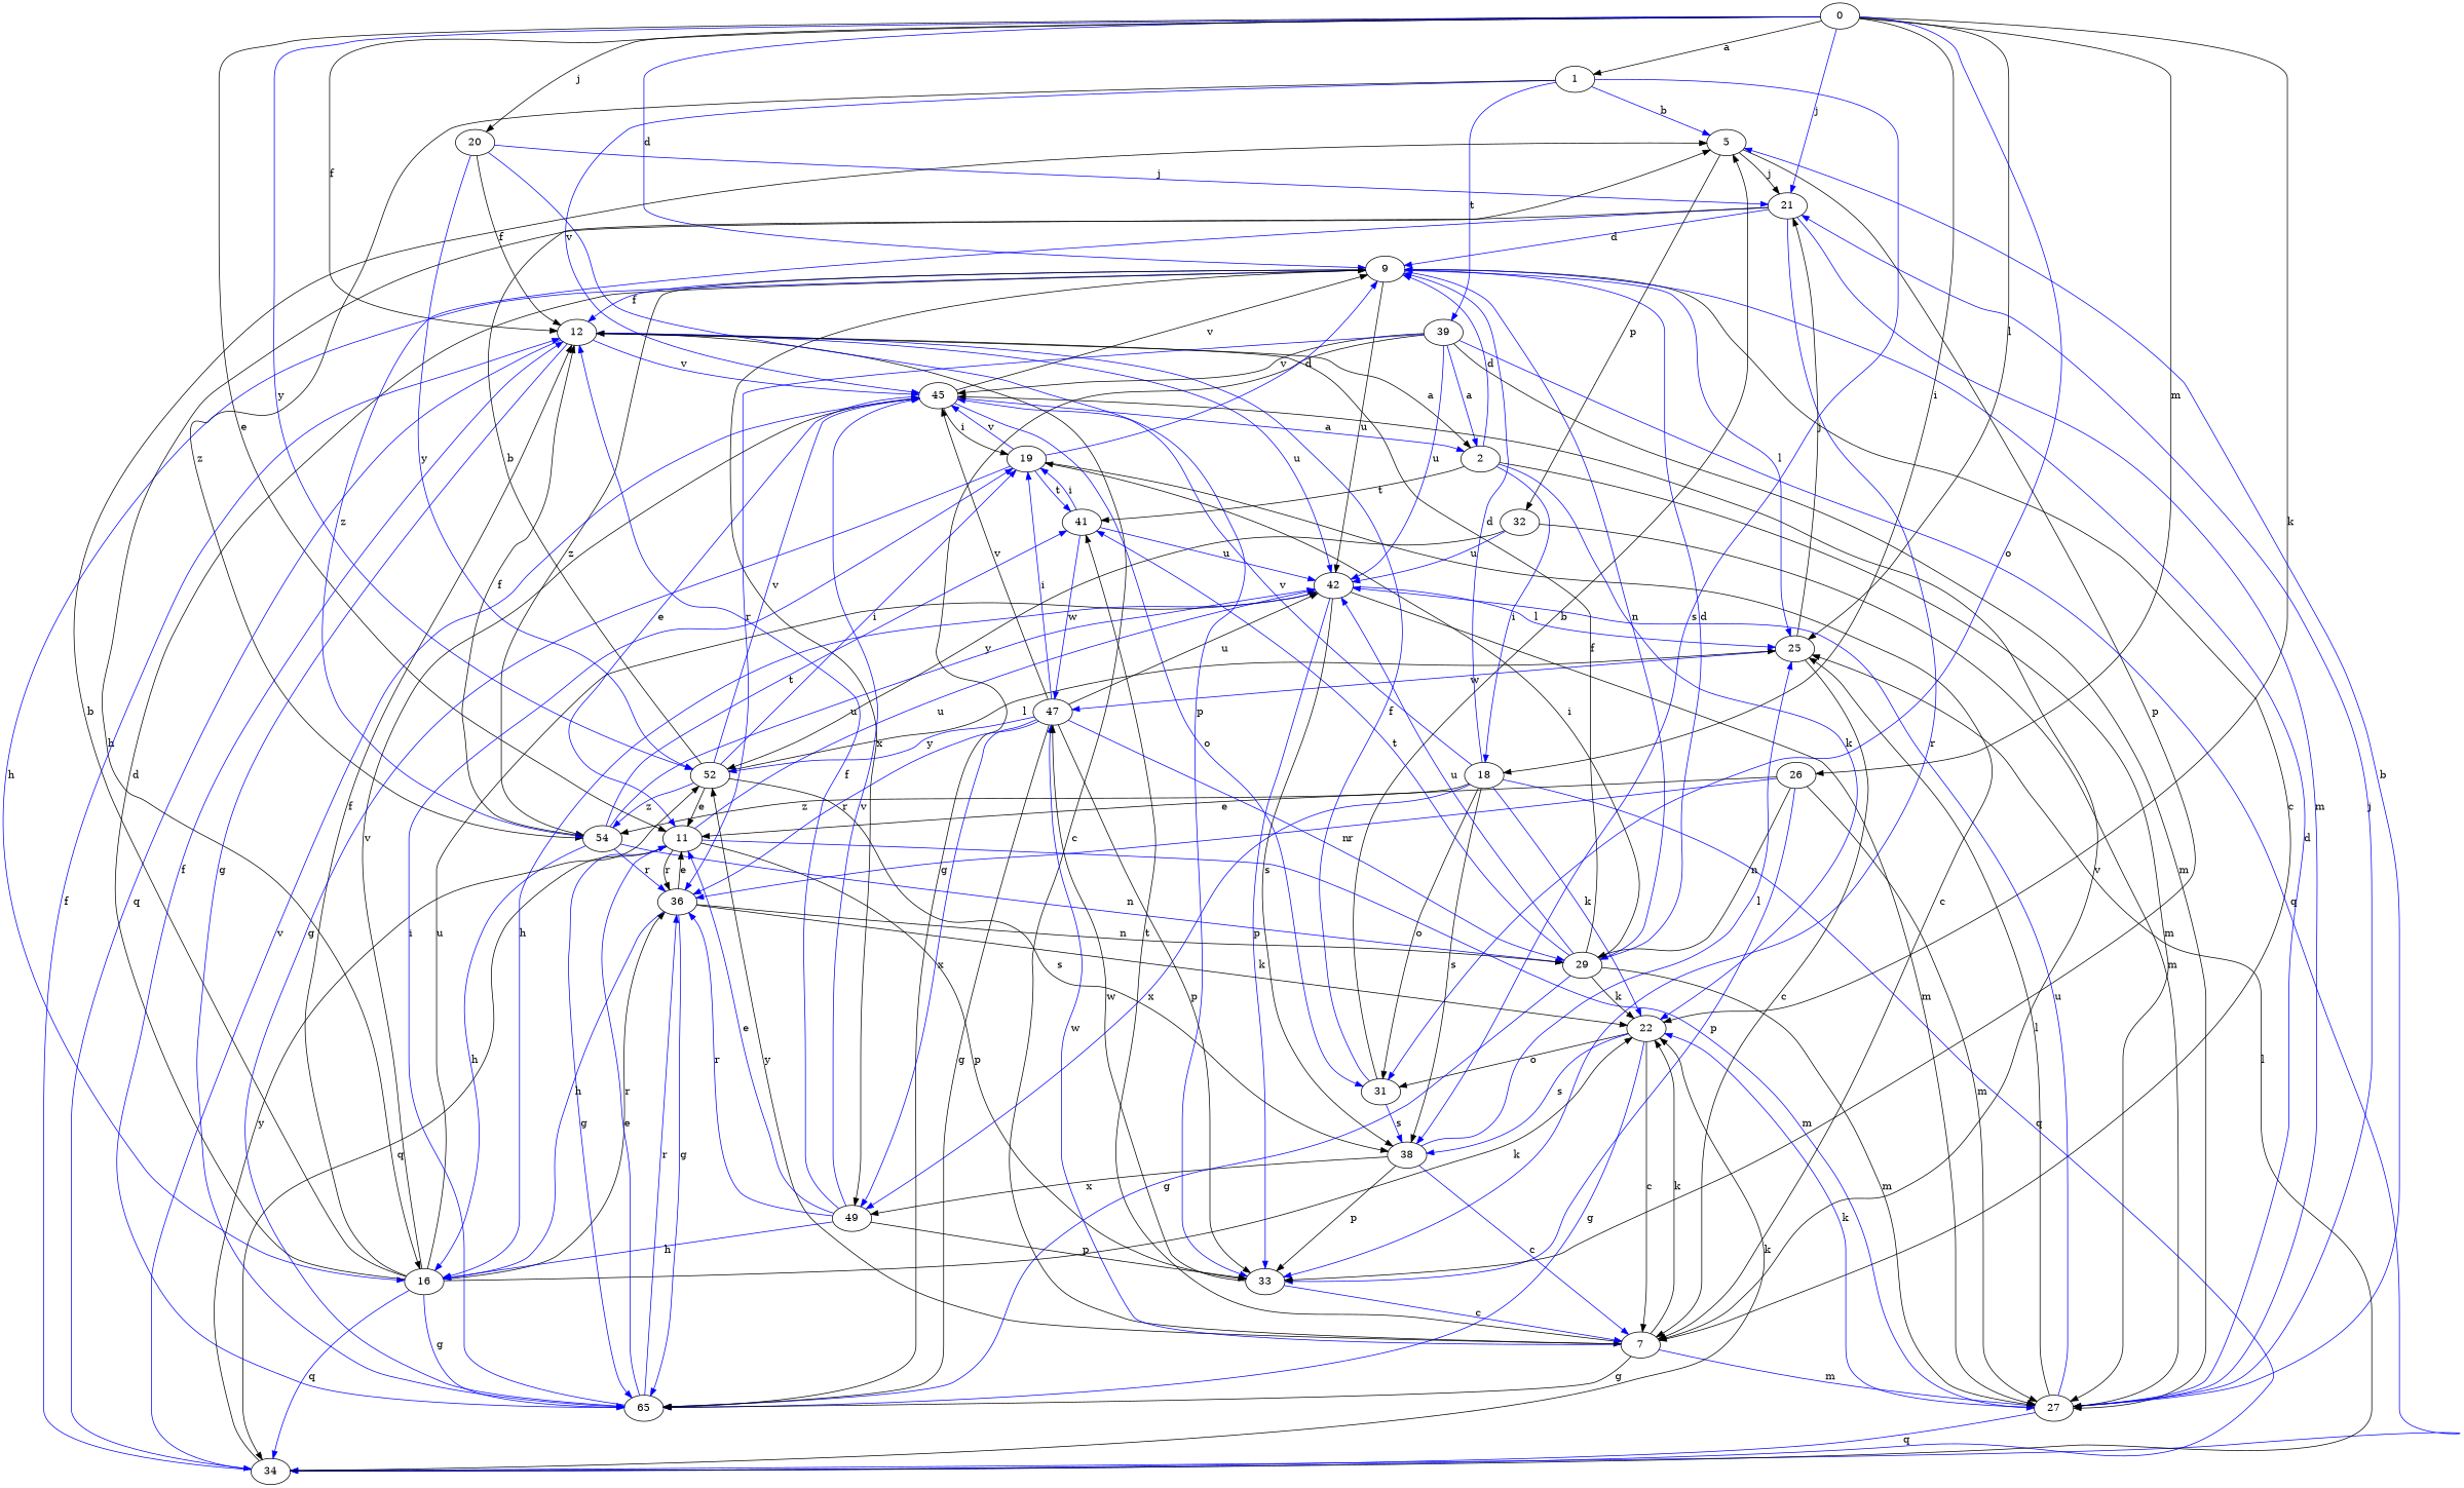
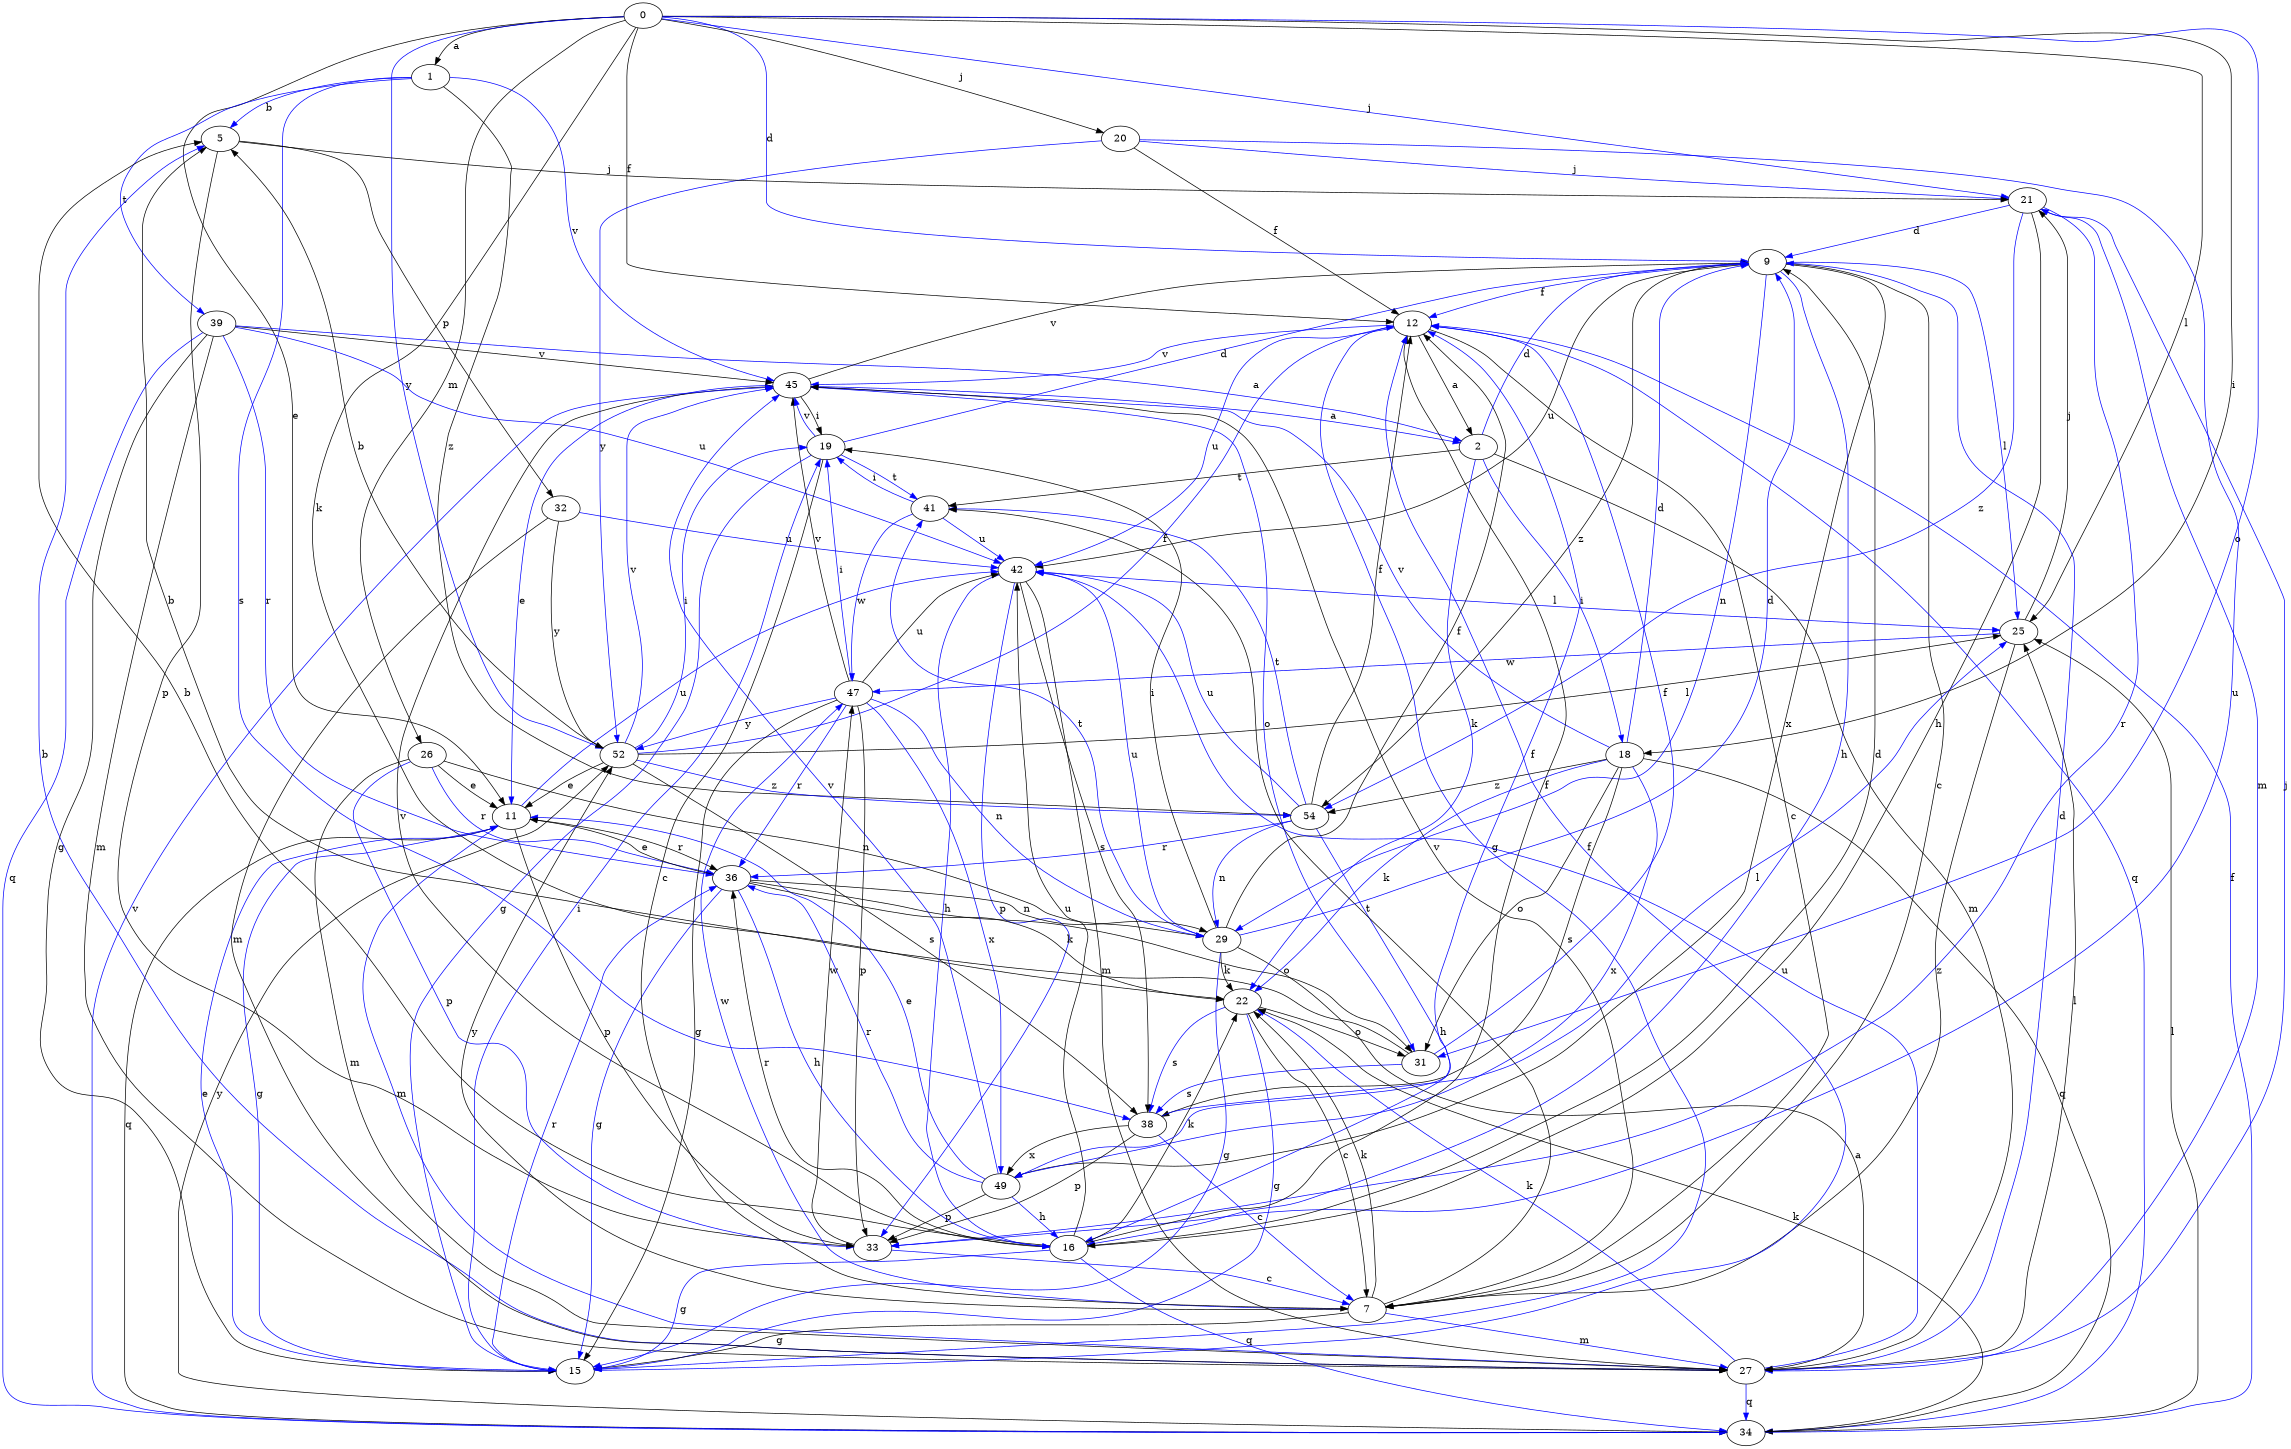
  strict digraph {
    edge [color=blue]
    0
    1
    9
    11
    12
    18
    20
    21
    22
    25
    26
    31
    52
    5
    38
    39
    45
    54
    7
    16
    29
    42
    49
    27
    33
-   15 [label=65]
+   15
    34
    36
    2
    47
    19
    32
    41
    0 -> 1 [color=black label=a]
    0 -> 9 [label=d]
    0 -> 11 [color=black label=e]
    0 -> 12 [color=black label=f]
    0 -> 18 [color=black label=i]
    0 -> 20 [color=black label=j]
    0 -> 21 [label=j]
    0 -> 22 [color=black label=k]
    0 -> 25 [color=black label=l]
    0 -> 26 [color=black label=m]
    0 -> 31 [label=o]
    0 -> 52 [label=y]
    1 -> 5 [label=b]
    1 -> 38 [label=s]
    1 -> 39 [label=t]
    1 -> 45 [label=v]
    1 -> 54 [color=black label=z]
    9 -> 12 [label=f]
    9 -> 25 [label=l]
    9 -> 54 [color=black label=z]
    9 -> 7 [color=black label=c]
    9 -> 16 [label=h]
    9 -> 29 [label=n]
    9 -> 42 [color=black label=u]
    9 -> 49 [color=black label=x]
    11 -> 42 [label=u]
    11 -> 27 [label=m]
    11 -> 33 [color=black label=p]
    11 -> 15 [label=g]
    11 -> 34 [color=black label=q]
    11 -> 36 [color=black label=r]
    12 -> 45 [label=v]
    12 -> 7 [color=black label=c]
    12 -> 42 [label=u]
    12 -> 15 [label=g]
    12 -> 34 [label=q]
    12 -> 2 [color=black label=a]
    18 -> 9 [label=d]
    18 -> 22 [label=k]
    18 -> 31 [color=black label=o]
    18 -> 38 [color=black label=s]
    18 -> 45 [label=v]
    18 -> 54 [color=black label=z]
    18 -> 49 [label=x]
-   18 -> 34 [label=q]
+   18 -> 34 [color=black label=q]
    20 -> 12 [color=black label=f]
    20 -> 21 [label=j]
    20 -> 52 [label=y]
-   20 -> 33 [label=p]
+   20 -> 33 [label=u]
    21 -> 9 [label=d]
    21 -> 54 [label=z]
    21 -> 16 [color=black label=h]
    21 -> 27 [label=m]
    21 -> 33 [label=r]
    22 -> 31 [color=black label=o]
    22 -> 38 [label=s]
    22 -> 7 [color=black label=c]
    22 -> 15 [label=g]
    25 -> 21 [color=black label=j]
-   25 -> 7 [color=black label=c]
+   25 -> 7 [color=black label=z]
    25 -> 47 [label=w]
    26 -> 11 [color=black label=e]
    26 -> 29 [color=black label=n]
    26 -> 27 [color=black label=m]
    26 -> 33 [label=p]
    26 -> 36 [label=r]
    31 -> 12 [label=f]
    31 -> 5 [color=black label=b]
    31 -> 38 [label=s]
    52 -> 11 [color=black label=e]
+   52 -> 12 [label=f]
    52 -> 25 [color=black label=l]
    52 -> 5 [color=black label=b]
    52 -> 38 [color=black label=s]
    52 -> 45 [label=v]
    52 -> 54 [label=z]
    52 -> 19 [label=i]
    5 -> 21 [color=black label=j]
    5 -> 33 [color=black label=p]
    5 -> 32 [color=black label=p]
    38 -> 25 [label=l]
    38 -> 7 [label=c]
    38 -> 49 [color=black label=x]
    38 -> 33 [color=black label=p]
    39 -> 45 [color=black label=v]
    39 -> 42 [label=u]
    39 -> 27 [color=black label=m]
    39 -> 15 [color=black label=g]
    39 -> 34 [label=q]
    39 -> 36 [label=r]
    39 -> 2 [label=a]
    45 -> 9 [color=black label=v]
    45 -> 11 [label=e]
    45 -> 31 [label=o]
    45 -> 2 [label=a]
    45 -> 19 [color=black label=i]
    54 -> 12 [color=black label=f]
    54 -> 16 [label=h]
    54 -> 29 [label=n]
    54 -> 42 [label=u]
    54 -> 36 [label=r]
    54 -> 41 [label=t]
    7 -> 22 [color=black label=k]
    7 -> 52 [color=black label=y]
    7 -> 45 [color=black label=v]
    7 -> 27 [label=m]
    7 -> 15 [color=black label=g]
    7 -> 47 [label=w]
    7 -> 41 [color=black label=t]
    16 -> 9 [color=black label=d]
    16 -> 12 [color=black label=f]
    16 -> 22 [color=black label=k]
    16 -> 5 [color=black label=b]
    16 -> 45 [color=black label=v]
    16 -> 42 [color=black label=u]
    16 -> 15 [label=g]
    16 -> 34 [label=q]
    16 -> 36 [color=black label=r]
    29 -> 9 [label=d]
    29 -> 12 [color=black label=f]
    29 -> 22 [color=black label=k]
    29 -> 42 [label=u]
-   29 -> 27 [color=black label=m]
+   29 -> 27 [color=black label=a]
    29 -> 15 [label=g]
    29 -> 19 [color=black label=i]
    29 -> 41 [label=t]
    42 -> 25 [label=l]
    42 -> 38 [color=black label=s]
    42 -> 16 [label=h]
    42 -> 27 [color=black label=m]
    42 -> 33 [label=p]
    49 -> 11 [label=e]
    49 -> 12 [label=f]
    49 -> 45 [label=v]
    49 -> 16 [label=h]
    49 -> 33 [color=black label=p]
    49 -> 36 [label=r]
    27 -> 9 [label=d]
    27 -> 21 [label=j]
    27 -> 22 [label=k]
    27 -> 25 [color=black label=l]
    27 -> 5 [label=b]
    27 -> 42 [label=u]
    27 -> 34 [label=q]
    33 -> 7 [label=c]
    33 -> 47 [color=black label=w]
    15 -> 11 [label=e]
    15 -> 12 [label=f]
    15 -> 36 [label=r]
    15 -> 19 [label=i]
    34 -> 12 [label=f]
    34 -> 22 [color=black label=k]
    34 -> 25 [color=black label=l]
    34 -> 52 [color=black label=y]
    34 -> 45 [label=v]
    36 -> 11 [color=black label=e]
    36 -> 22 [color=black label=k]
+   36 -> 31 [color=black label=o]
    36 -> 16 [label=h]
    36 -> 29 [color=black label=n]
    36 -> 15 [label=g]
    2 -> 9 [label=d]
    2 -> 18 [label=i]
    2 -> 22 [label=k]
    2 -> 27 [color=black label=m]
    2 -> 41 [color=black label=t]
    47 -> 52 [label=y]
    47 -> 45 [color=black label=v]
    47 -> 29 [label=n]
    47 -> 42 [color=black label=u]
    47 -> 49 [label=x]
    47 -> 33 [color=black label=p]
    47 -> 15 [color=black label=g]
    47 -> 36 [label=r]
    47 -> 19 [label=i]
    19 -> 9 [label=d]
    19 -> 45 [label=v]
    19 -> 7 [color=black label=c]
    19 -> 15 [label=g]
    19 -> 41 [label=t]
    32 -> 52 [color=black label=y]
    32 -> 42 [label=u]
    32 -> 27 [color=black label=m]
    41 -> 42 [label=u]
    41 -> 47 [label=w]
    41 -> 19 [label=i]
  }
